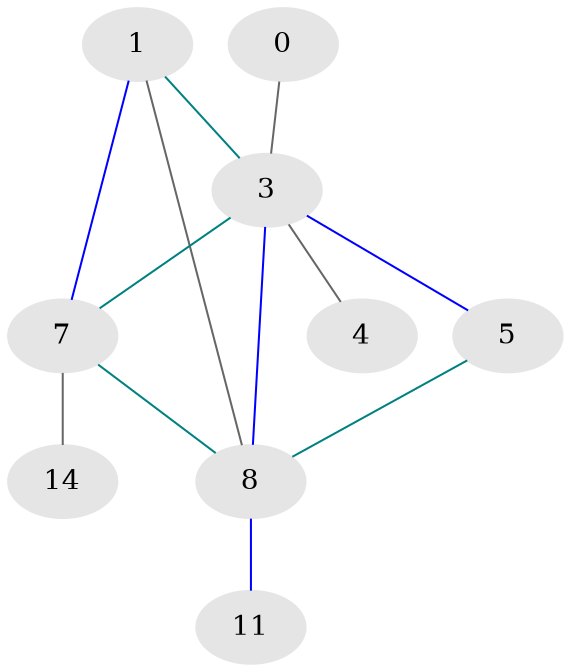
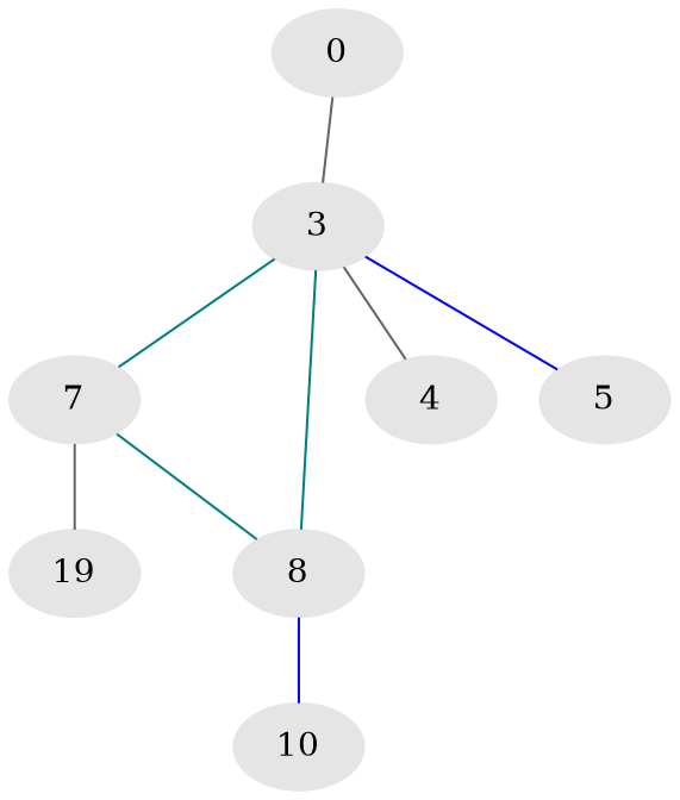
  graph {
    node [color=gray90 style=filled]
    edge [color=teal weight=1.0]
-   1
    3
    7
    8
    4
    5
-   19 [label=14]
-   11
+   19
+   11 [label=10]
    n9 [label=0]
-   1 -- 3
-   1 -- 7 [color=blue]
-   1 -- 8 [color=gray40]
    3 -- 7
-   3 -- 8 [color=blue weight=4.0]
+   3 -- 8 [weight=4.0]
    3 -- 4 [color=gray40]
    3 -- 5 [color=blue]
    7 -- 8 [weight=3.0]
    7 -- 19 [color=gray40]
    8 -- 11 [color=blue]
-   5 -- 8 [weight=2.0]
    n9 -- 3 [color=gray40]
  }
